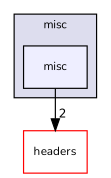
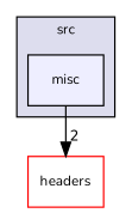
  digraph {
    compound=true
    fontname=Nunito
    node [fontname=Nunito fontsize=10 shape=box style=filled]
    n1 [fillcolor="#eeeeff" label=misc pencolor=black]
    n2 [color=red fillcolor=white label=headers]
    subgraph cluster_1 {
      bgcolor="#ddddee"
      fontsize=10
-     label=misc
+     label=src
      pencolor=black
      n1
    }
    n1 -> n2 [headlabel=2 labeldistance=1.5 labelfontname=Helvetica labelfontsize=10 fontname=Nunito]
  }
